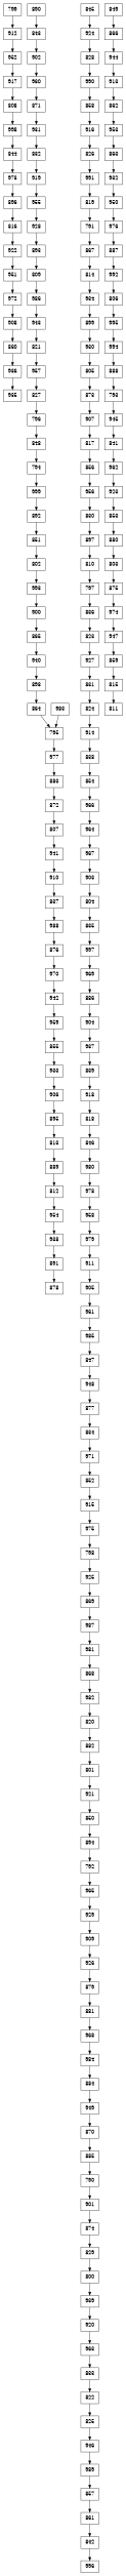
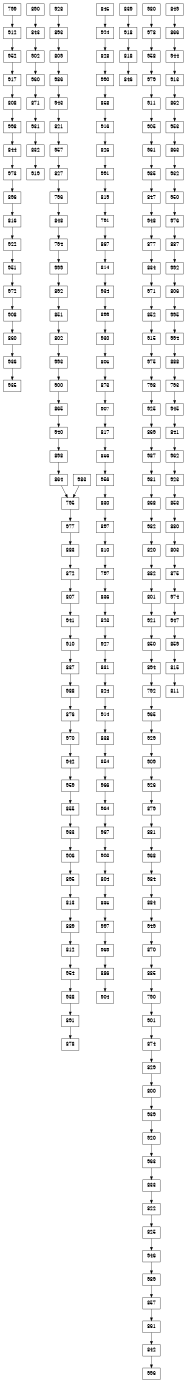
  digraph {
    node [shape=record]
    n1 [label="{799}"]
    n2 [label="{912}"]
    n3 [label="{952}"]
    n4 [label="{917}"]
    n5 [label="{808}"]
    n6 [label="{998}"]
    n7 [label="{844}"]
    n8 [label="{973}"]
    n9 [label="{896}"]
    n10 [label="{816}"]
    n11 [label="{922}"]
    n12 [label="{951}"]
    n13 [label="{972}"]
    n14 [label="{908}"]
    n15 [label="{860}"]
    n16 [label="{936}"]
    n17 [label="{935}"]
    n18 [label="{890}"]
    n19 [label="{843}"]
    n20 [label="{902}"]
    n21 [label="{960}"]
    n22 [label="{871}"]
    n23 [label="{931}"]
    n24 [label="{832}"]
    n25 [label="{919}"]
-   n26 [label="{955}"]
    n27 [label="{928}"]
    n28 [label="{893}"]
    n29 [label="{809}"]
    n30 [label="{986}"]
    n31 [label="{943}"]
    n32 [label="{821}"]
    n33 [label="{957}"]
    n34 [label="{827}"]
    n35 [label="{796}"]
    n36 [label="{848}"]
    n37 [label="{794}"]
    n38 [label="{999}"]
    n39 [label="{892}"]
    n40 [label="{851}"]
    n41 [label="{802}"]
    n42 [label="{993}"]
    n43 [label="{900}"]
    n44 [label="{865}"]
    n45 [label="{940}"]
    n46 [label="{898}"]
    n47 [label="{864}"]
    n48 [label="{795}"]
    n49 [label="{983}"]
    n50 [label="{977}"]
    n51 [label="{883}"]
    n52 [label="{872}"]
    n53 [label="{807}"]
    n54 [label="{941}"]
    n55 [label="{910}"]
    n56 [label="{837}"]
    n57 [label="{988}"]
    n58 [label="{876}"]
    n59 [label="{970}"]
    n60 [label="{942}"]
    n61 [label="{959}"]
    n62 [label="{855}"]
    n63 [label="{933}"]
    n64 [label="{906}"]
    n65 [label="{895}"]
    n66 [label="{813}"]
    n67 [label="{889}"]
    n68 [label="{812}"]
    n69 [label="{954}"]
    n70 [label="{938}"]
    n71 [label="{891}"]
    n72 [label="{878}"]
    n73 [label="{845}"]
    n74 [label="{924}"]
    n75 [label="{828}"]
    n76 [label="{990}"]
    n77 [label="{858}"]
    n78 [label="{916}"]
    n79 [label="{826}"]
    n80 [label="{991}"]
    n81 [label="{819}"]
    n82 [label="{791}"]
    n83 [label="{867}"]
    n84 [label="{814}"]
    n85 [label="{934}"]
    n86 [label="{899}"]
    n87 [label="{930}"]
    n88 [label="{805}"]
    n89 [label="{873}"]
    n90 [label="{907}"]
    n91 [label="{817}"]
    n92 [label="{856}"]
    n93 [label="{956}"]
    n94 [label="{830}"]
    n95 [label="{897}"]
    n96 [label="{810}"]
    n97 [label="{797}"]
    n98 [label="{836}"]
    n99 [label="{823}"]
    n100 [label="{927}"]
    n101 [label="{831}"]
    n102 [label="{824}"]
    n103 [label="{914}"]
    n104 [label="{838}"]
    n105 [label="{854}"]
    n106 [label="{966}"]
    n107 [label="{964}"]
    n108 [label="{967}"]
    n109 [label="{903}"]
    n110 [label="{804}"]
    n111 [label="{835}"]
    n112 [label="{997}"]
    n113 [label="{969}"]
    n114 [label="{886}"]
    n115 [label="{904}"]
-   n116 [label="{937}"]
    n117 [label="{839}"]
    n118 [label="{918}"]
    n119 [label="{818}"]
    n120 [label="{846}"]
    n121 [label="{980}"]
    n122 [label="{978}"]
    n123 [label="{958}"]
    n124 [label="{979}"]
    n125 [label="{911}"]
    n126 [label="{905}"]
    n127 [label="{961}"]
    n128 [label="{985}"]
    n129 [label="{847}"]
    n130 [label="{948}"]
    n131 [label="{877}"]
    n132 [label="{834}"]
    n133 [label="{971}"]
    n134 [label="{852}"]
    n135 [label="{915}"]
    n136 [label="{975}"]
    n137 [label="{798}"]
    n138 [label="{925}"]
    n139 [label="{869}"]
    n140 [label="{987}"]
    n141 [label="{981}"]
    n142 [label="{868}"]
    n143 [label="{982}"]
    n144 [label="{820}"]
    n145 [label="{882}"]
    n146 [label="{801}"]
    n147 [label="{921}"]
    n148 [label="{850}"]
    n149 [label="{894}"]
    n150 [label="{792}"]
    n151 [label="{965}"]
    n152 [label="{929}"]
    n153 [label="{909}"]
    n154 [label="{926}"]
    n155 [label="{879}"]
    n156 [label="{881}"]
    n157 [label="{968}"]
    n158 [label="{984}"]
    n159 [label="{884}"]
    n160 [label="{949}"]
    n161 [label="{870}"]
    n162 [label="{885}"]
    n163 [label="{790}"]
    n164 [label="{901}"]
    n165 [label="{874}"]
    n166 [label="{829}"]
    n167 [label="{800}"]
    n168 [label="{939}"]
    n169 [label="{920}"]
    n170 [label="{963}"]
    n171 [label="{833}"]
    n172 [label="{822}"]
    n173 [label="{825}"]
    n174 [label="{946}"]
    n175 [label="{989}"]
    n176 [label="{857}"]
    n177 [label="{861}"]
    n178 [label="{842}"]
    n179 [label="{996}"]
    n180 [label="{849}"]
    n181 [label="{866}"]
    n182 [label="{944}"]
    n183 [label="{913}"]
    n184 [label="{862}"]
    n185 [label="{953}"]
    n186 [label="{863}"]
    n187 [label="{932}"]
    n188 [label="{950}"]
    n189 [label="{976}"]
    n190 [label="{887}"]
    n191 [label="{992}"]
    n192 [label="{806}"]
    n193 [label="{995}"]
    n194 [label="{994}"]
    n195 [label="{888}"]
    n196 [label="{793}"]
    n197 [label="{945}"]
    n198 [label="{841}"]
    n199 [label="{962}"]
    n200 [label="{923}"]
    n201 [label="{853}"]
    n202 [label="{880}"]
    n203 [label="{803}"]
    n204 [label="{875}"]
    n205 [label="{974}"]
    n206 [label="{947}"]
    n207 [label="{859}"]
    n208 [label="{815}"]
    n209 [label="{811}"]
    n1 -> n2
    n2 -> n3
    n3 -> n4
    n4 -> n5
    n5 -> n6
    n6 -> n7
    n7 -> n8
    n8 -> n9
    n9 -> n10
    n10 -> n11
    n11 -> n12
    n12 -> n13
    n13 -> n14
    n14 -> n15
    n15 -> n16
    n16 -> n17
    n18 -> n19
    n19 -> n20
    n20 -> n21
    n21 -> n22
    n22 -> n23
    n23 -> n24
    n24 -> n25
-   n25 -> n26
-   n26 -> n27
    n27 -> n28
    n28 -> n29
    n29 -> n30
    n30 -> n31
    n31 -> n32
    n32 -> n33
    n33 -> n34
    n34 -> n35
    n35 -> n36
    n36 -> n37
    n37 -> n38
    n38 -> n39
    n39 -> n40
    n40 -> n41
    n41 -> n42
    n42 -> n43
    n43 -> n44
    n44 -> n45
    n45 -> n46
    n46 -> n47
    n47 -> n48
    n48 -> n50
    n49 -> n48
    n50 -> n51
    n51 -> n52
    n52 -> n53
    n53 -> n54
    n54 -> n55
    n55 -> n56
    n56 -> n57
    n57 -> n58
    n58 -> n59
    n59 -> n60
    n60 -> n61
    n61 -> n62
    n62 -> n63
    n63 -> n64
    n64 -> n65
    n65 -> n66
    n66 -> n67
    n67 -> n68
    n68 -> n69
    n69 -> n70
    n70 -> n71
    n71 -> n72
    n73 -> n74
    n74 -> n75
    n75 -> n76
    n76 -> n77
    n77 -> n78
    n78 -> n79
    n79 -> n80
    n80 -> n81
    n81 -> n82
    n82 -> n83
    n83 -> n84
    n84 -> n85
    n85 -> n86
    n86 -> n87
    n87 -> n88
    n88 -> n89
    n89 -> n90
    n90 -> n91
    n91 -> n92
    n92 -> n93
    n93 -> n94
    n94 -> n95
    n95 -> n96
    n96 -> n97
    n97 -> n98
    n98 -> n99
    n99 -> n100
    n100 -> n101
    n101 -> n102
    n102 -> n103
    n103 -> n104
    n104 -> n105
    n105 -> n106
    n106 -> n107
    n107 -> n108
    n108 -> n109
    n109 -> n110
    n110 -> n111
    n111 -> n112
    n112 -> n113
    n113 -> n114
    n114 -> n115
-   n115 -> n116
-   n116 -> n117
    n117 -> n118
    n118 -> n119
    n119 -> n120
-   n120 -> n121
    n121 -> n122
    n122 -> n123
    n123 -> n124
    n124 -> n125
    n125 -> n126
    n126 -> n127
    n127 -> n128
    n128 -> n129
    n129 -> n130
    n130 -> n131
    n131 -> n132
    n132 -> n133
    n133 -> n134
    n134 -> n135
    n135 -> n136
    n136 -> n137
    n137 -> n138
    n138 -> n139
    n139 -> n140
    n140 -> n141
    n141 -> n142
    n142 -> n143
    n143 -> n144
    n144 -> n145
    n145 -> n146
    n146 -> n147
    n147 -> n148
    n148 -> n149
    n149 -> n150
    n150 -> n151
    n151 -> n152
    n152 -> n153
    n153 -> n154
    n154 -> n155
    n155 -> n156
    n156 -> n157
    n157 -> n158
    n158 -> n159
    n159 -> n160
    n160 -> n161
    n161 -> n162
    n162 -> n163
    n163 -> n164
    n164 -> n165
    n165 -> n166
    n166 -> n167
    n167 -> n168
    n168 -> n169
    n169 -> n170
    n170 -> n171
    n171 -> n172
    n172 -> n173
    n173 -> n174
    n174 -> n175
    n175 -> n176
    n176 -> n177
    n177 -> n178
    n178 -> n179
    n180 -> n181
    n181 -> n182
    n182 -> n183
    n183 -> n184
    n184 -> n185
    n185 -> n186
    n186 -> n187
    n187 -> n188
    n188 -> n189
    n189 -> n190
    n190 -> n191
    n191 -> n192
    n192 -> n193
    n193 -> n194
    n194 -> n195
    n195 -> n196
    n196 -> n197
    n197 -> n198
    n198 -> n199
    n199 -> n200
    n200 -> n201
    n201 -> n202
    n202 -> n203
    n203 -> n204
    n204 -> n205
    n205 -> n206
    n206 -> n207
    n207 -> n208
    n208 -> n209
  }
